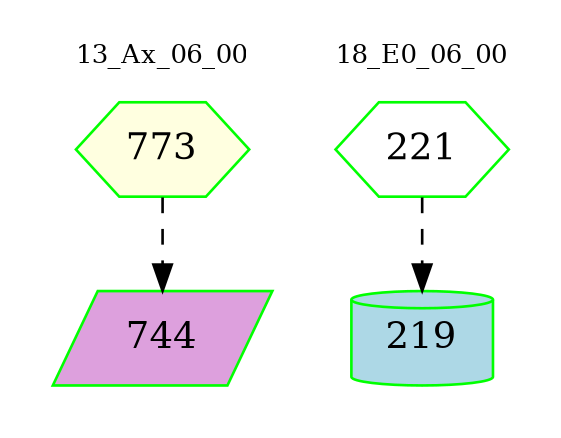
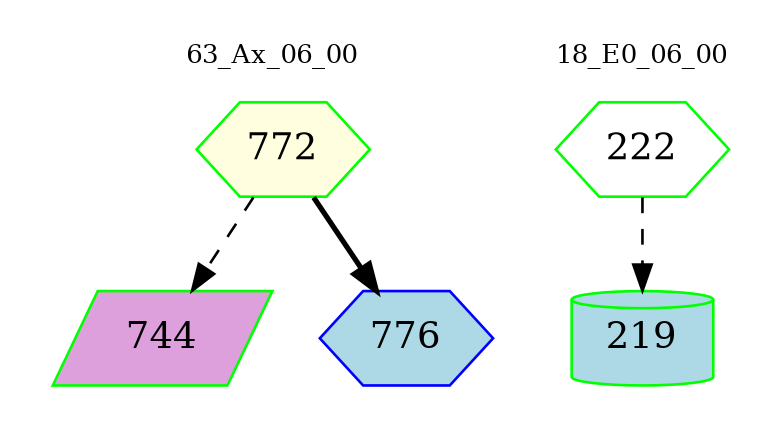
  digraph {
    node [color=green fillcolor=lightblue shape=hexagon style=filled]
    edge [color=black style=dashed]
-   n1 [fillcolor=lightyellow label=773]
+   n1 [fillcolor=lightyellow label=772]
    n2 [fillcolor=plum label=744 shape=parallelogram]
-   n4 [fillcolor=white label=221]
+   n3 [color=blue label=776]
+   n4 [fillcolor=white label=222]
    n5 [label=219 shape=cylinder]
    subgraph cluster_1 {
      color=white
      fontsize=10
-     label="13_Ax_06_00"
+     label="63_Ax_06_00"
      n1
      n2
+     n3
    }
    subgraph cluster_2 {
      color=white
      fontsize=10
      label="18_E0_06_00"
      n4
      n5
    }
    n1 -> n2
+   n1 -> n3 [style=bold]
    n4 -> n5
  }
